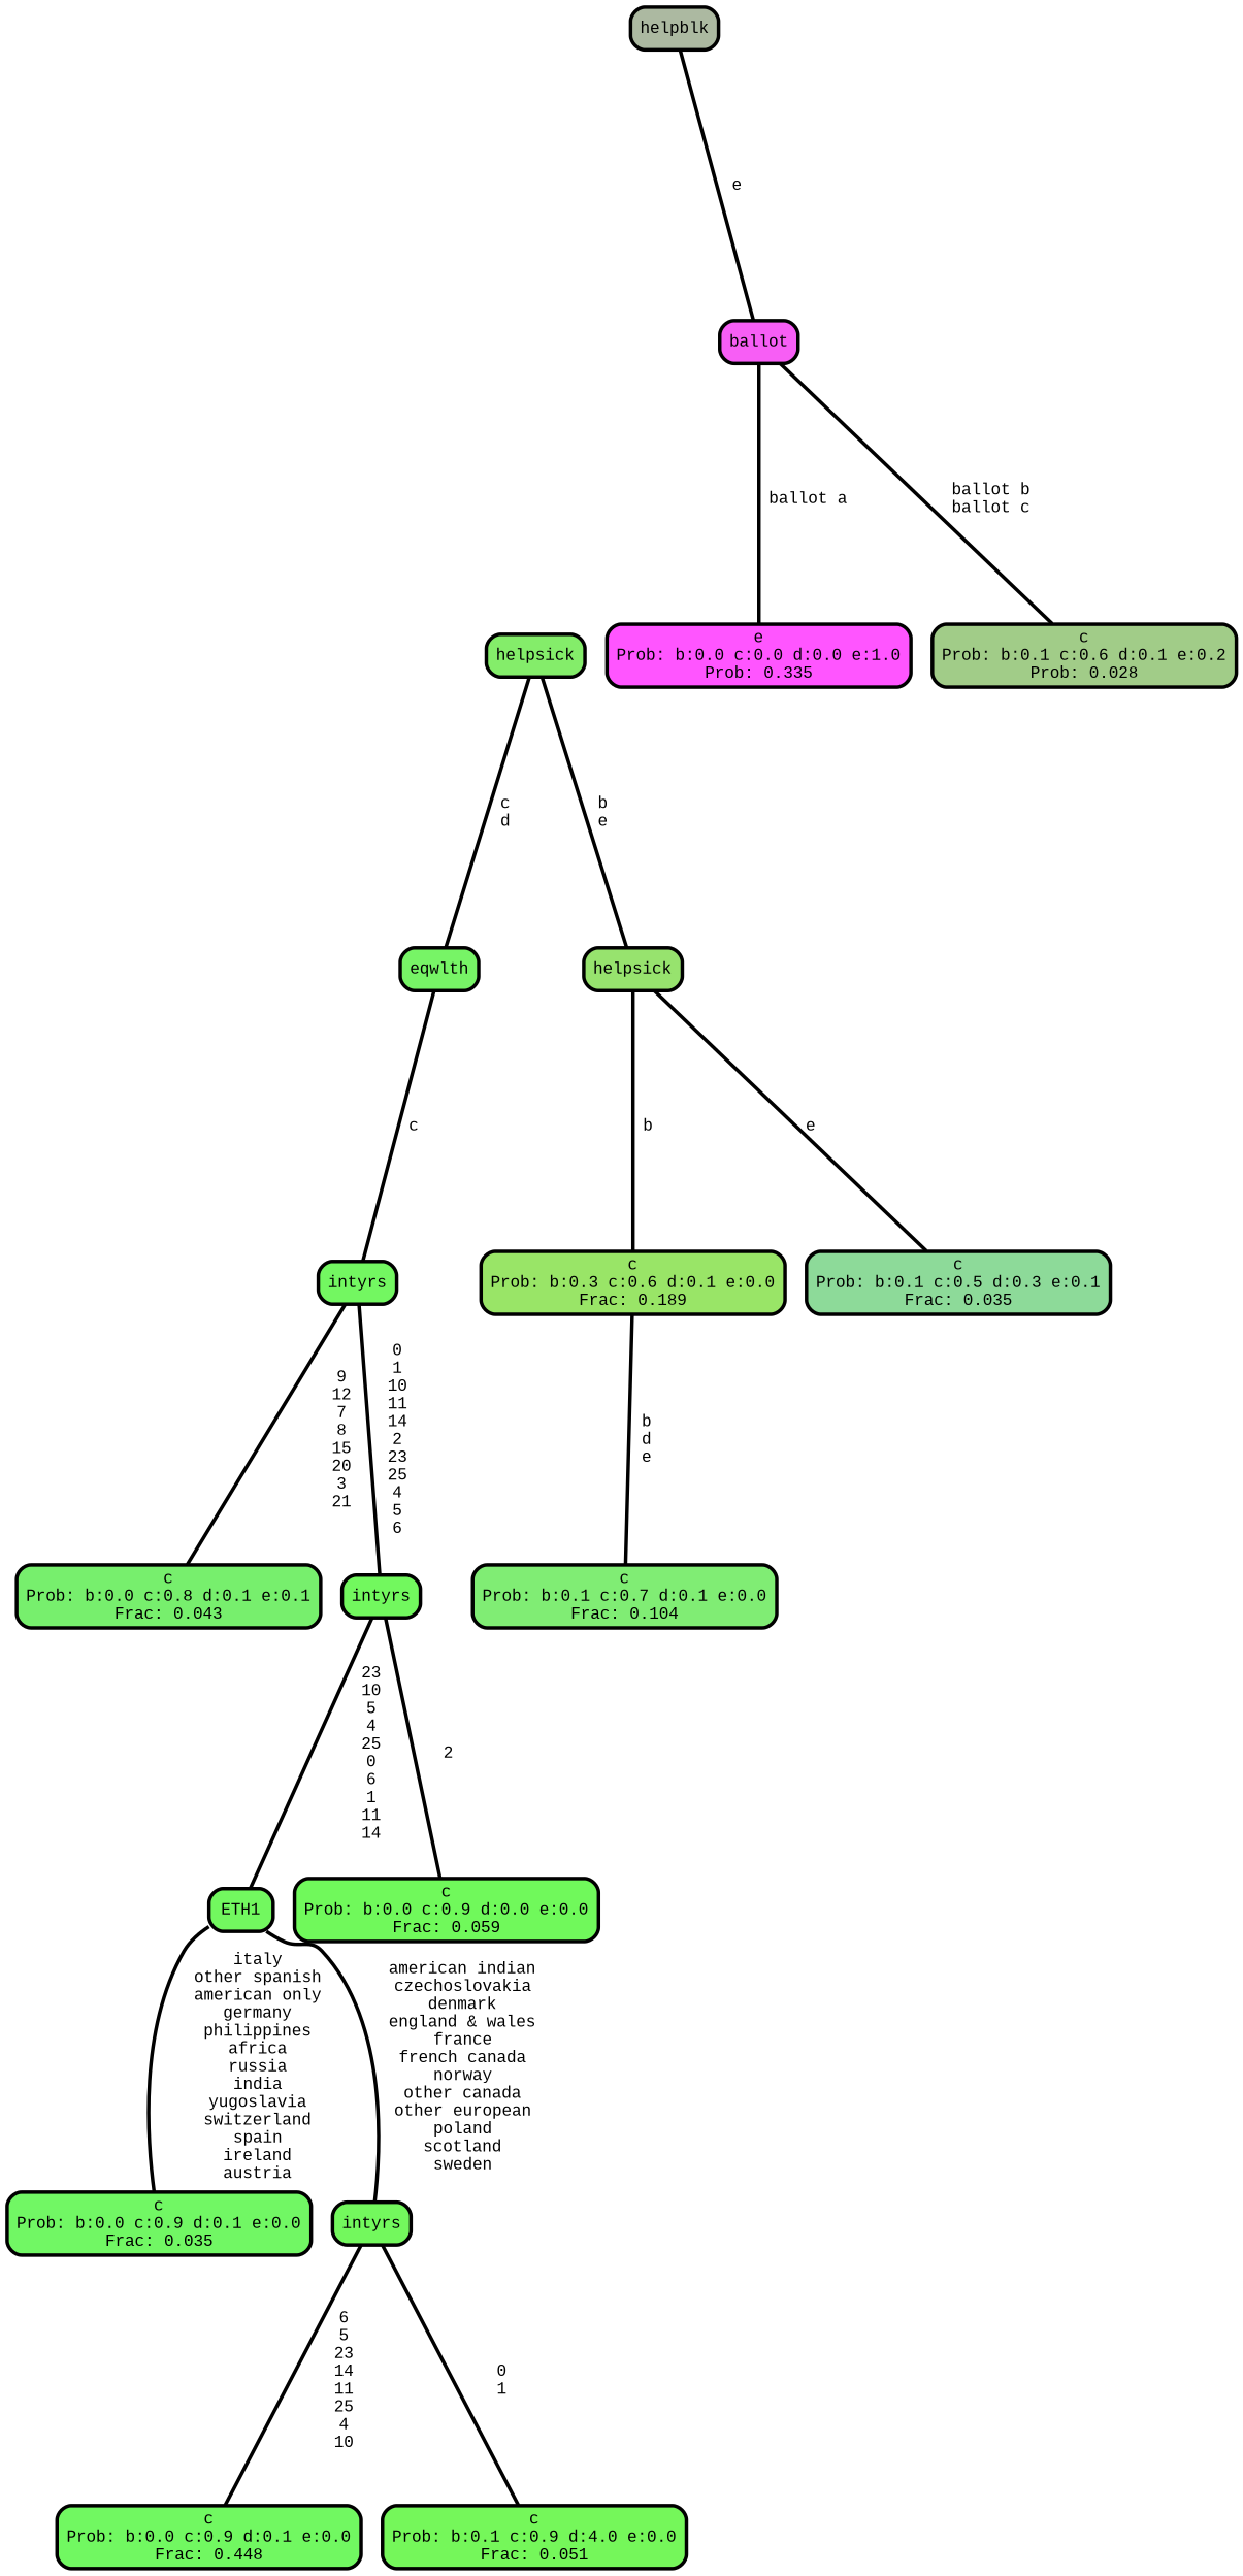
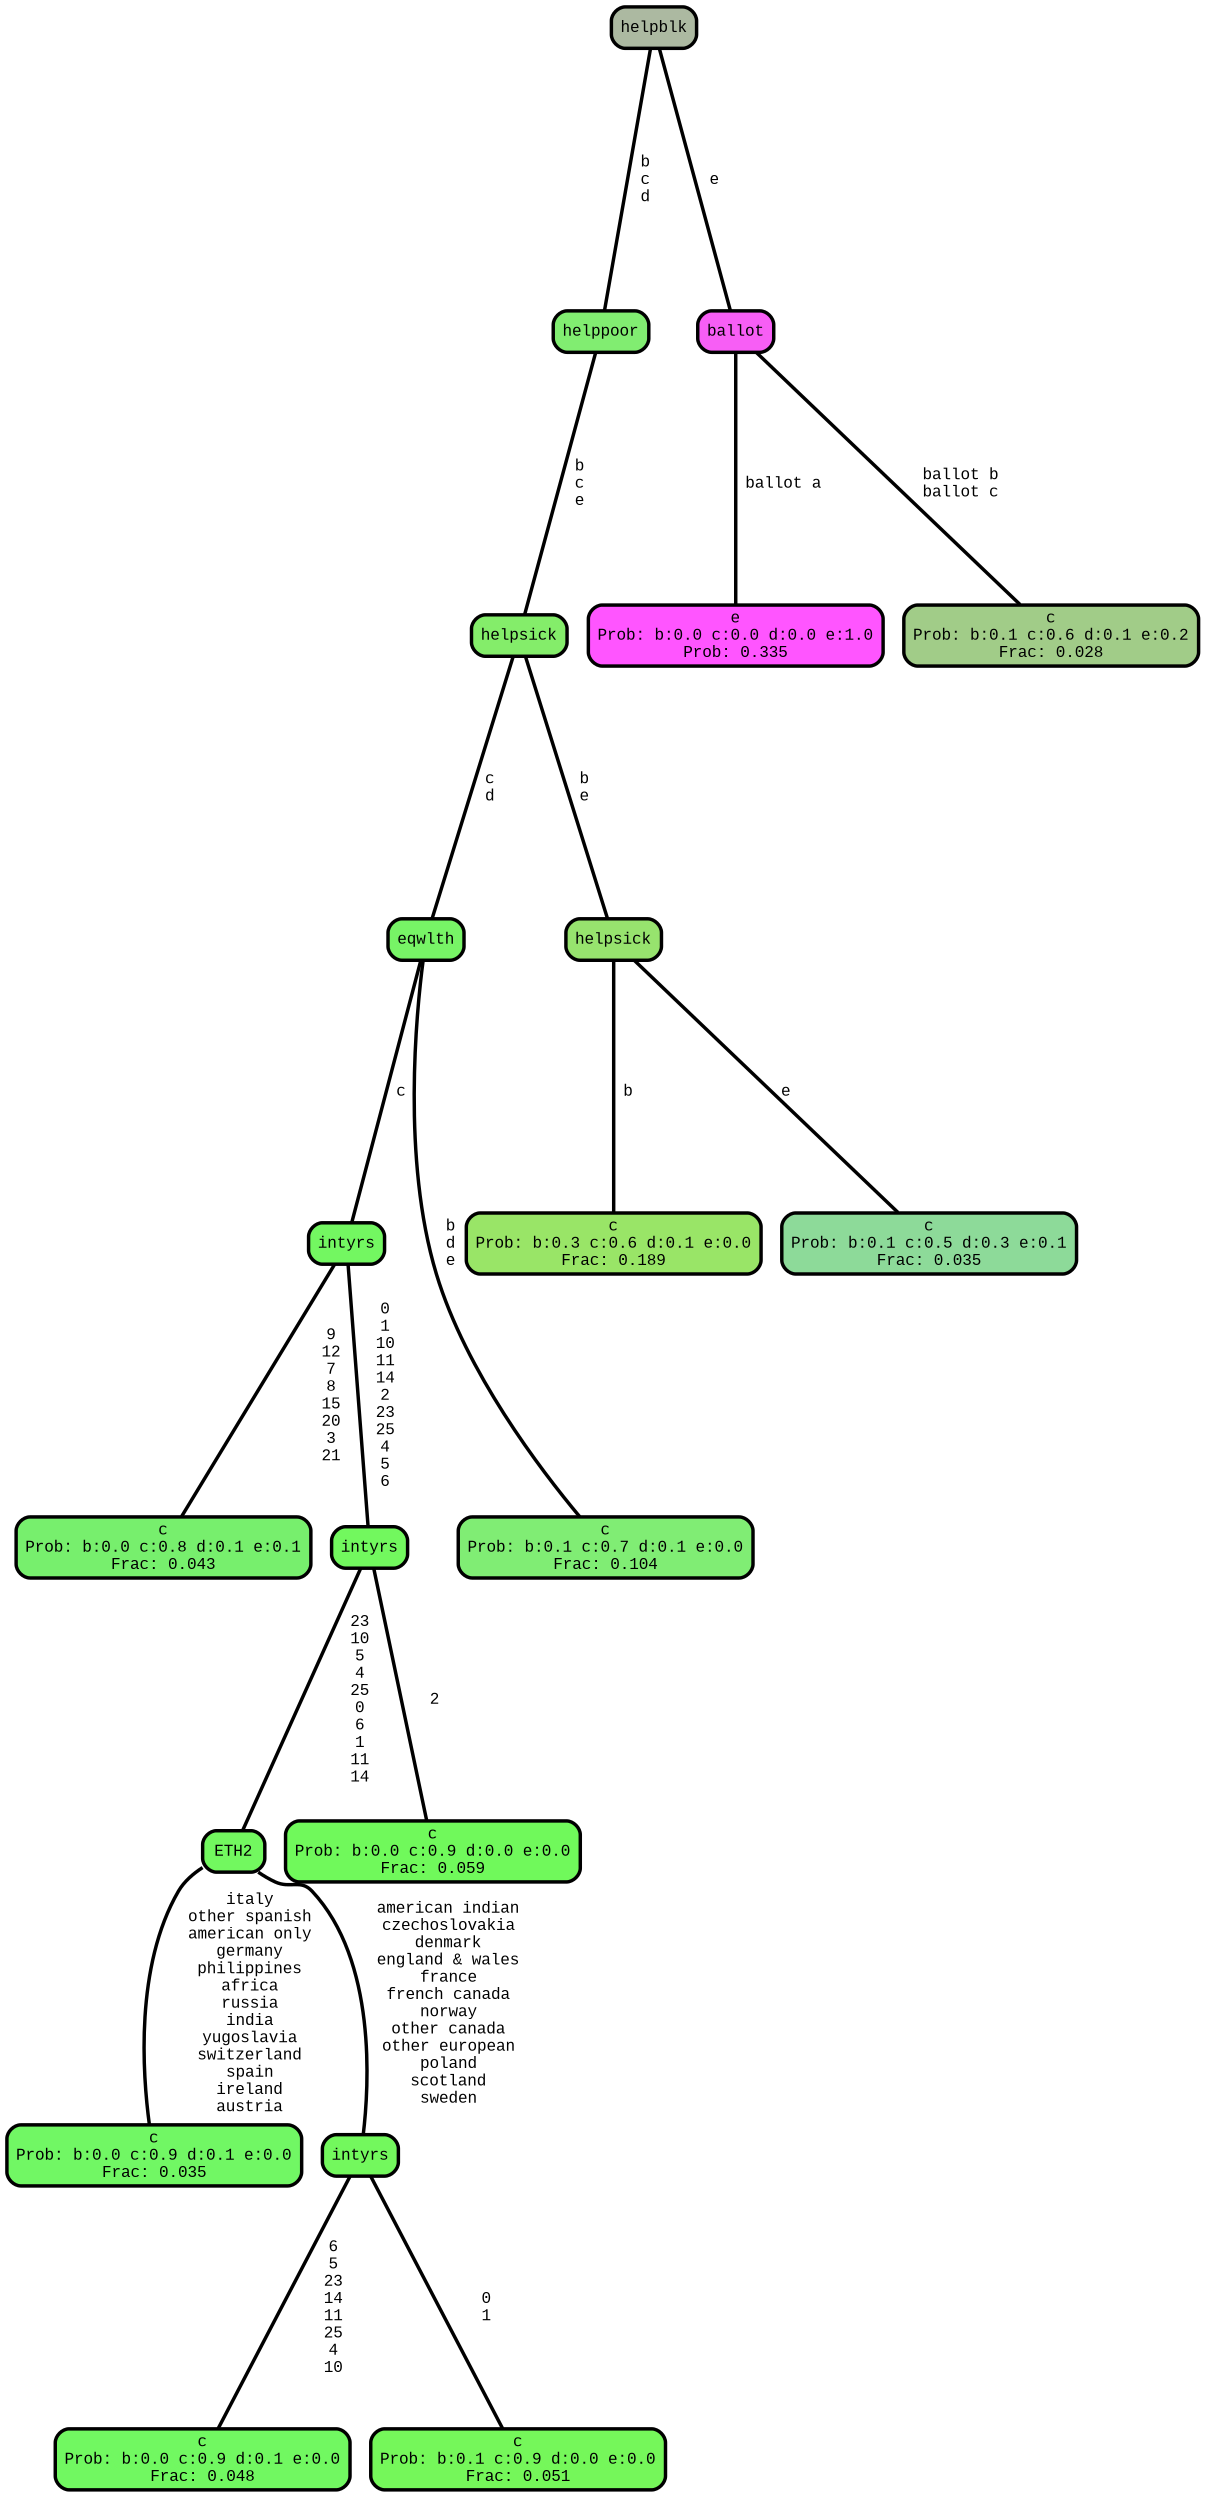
  graph {
    fontname="Liberation Mono"
    ranksep="0 equally"
    splines=straight
    node [color=black fontcolor=black fontname="Liberation Mono" penwidth=3 shape=box style="filled, rounded"]
    edge [color=black fontname="Liberation Mono" penwidth=3]
+   n1 [fillcolor="#81ed71" label=helppoor]
    n2 [fillcolor="#84ed6a" label=helpsick]
    n3 [fillcolor="#77f466" label=eqwlth]
    n4 [fillcolor="#97e36e" label=helpsick]
    n5 [fillcolor="#77ef6d" label="c\nProb: b:0.0 c:0.8 d:0.1 e:0.1\nFrac: 0.043"]
    n6 [fillcolor="#73f761" label=intyrs]
    n7 [fillcolor="#72f85e" label=intyrs]
-   n8 [fillcolor="#72f85f" label=ETH1]
+   n8 [fillcolor="#72f85f" label=ETH2]
    n9 [fillcolor="#70f95b" label="c\nProb: b:0.0 c:0.9 d:0.0 e:0.0\nFrac: 0.059"]
    n10 [fillcolor="#71f764" label="c\nProb: b:0.0 c:0.9 d:0.1 e:0.0\nFrac: 0.035"]
    n11 [fillcolor="#73f85d" label=intyrs]
-   n12 [fillcolor="#71f861" label="c\nProb: b:0.0 c:0.9 d:0.1 e:0.0\nFrac: 0.448"]
-   n13 [fillcolor="#75f75a" label="c\nProb: b:0.1 c:0.9 d:4.0 e:0.0\nFrac: 0.051"]
+   n12 [fillcolor="#71f861" label="c\nProb: b:0.0 c:0.9 d:0.1 e:0.0\nFrac: 0.048"]
+   n13 [fillcolor="#75f75a" label="c\nProb: b:0.1 c:0.9 d:0.0 e:0.0\nFrac: 0.051"]
    n14 [fillcolor="#80ed74" label="c\nProb: b:0.1 c:0.7 d:0.1 e:0.0\nFrac: 0.104"]
    n15 [fillcolor="#99e567" label="c\nProb: b:0.3 c:0.6 d:0.1 e:0.0\nFrac: 0.189"]
    n16 [fillcolor="#8dda99" label="c\nProb: b:0.1 c:0.5 d:0.3 e:0.1\nFrac: 0.035"]
    n17 [fillcolor="#acb9a1" label=helpblk]
    n18 [fillcolor="#f75ef5" label=ballot]
    n19 [fillcolor="#ff55ff" label="e\nProb: b:0.0 c:0.0 d:0.0 e:1.0\nProb: 0.335"]
-   n20 [fillcolor="#a1cc88" label="c\nProb: b:0.1 c:0.6 d:0.1 e:0.2\nProb: 0.028"]
+   n20 [fillcolor="#a1cc88" label="c\nProb: b:0.1 c:0.6 d:0.1 e:0.2\nFrac: 0.028"]
    subgraph sub_1 {
      rank=same
    }
+   n1 -- n2 [label=" b\n c\n e"]
    n2 -- n3 [label=" c\n d"]
    n2 -- n4 [label=" b\n e"]
    n3 -- n6 [label=" c"]
-   n15 -- n14 [label=" b\n d\n e"]
+   n3 -- n14 [label=" b\n d\n e"]
    n4 -- n15 [label=" b"]
    n4 -- n16 [label=" e"]
    n6 -- n5 [label=" 9\n 12\n 7\n 8\n 15\n 20\n 3\n 21"]
    n6 -- n7 [label=" 0\n 1\n 10\n 11\n 14\n 2\n 23\n 25\n 4\n 5\n 6"]
    n7 -- n8 [label=" 23\n 10\n 5\n 4\n 25\n 0\n 6\n 1\n 11\n 14"]
    n7 -- n9 [label=" 2"]
    n8 -- n10 [label=" italy\n other spanish\n american only\n germany\n philippines\n africa\n russia\n india\n yugoslavia\n switzerland\n spain\n ireland\n austria"]
    n8 -- n11 [label=" american indian\n czechoslovakia\n denmark\n england & wales\n france\n french canada\n norway\n other canada\n other european\n poland\n scotland\n sweden"]
    n11 -- n12 [label=" 6\n 5\n 23\n 14\n 11\n 25\n 4\n 10"]
    n11 -- n13 [label=" 0\n 1"]
+   n17 -- n1 [label=" b\n c\n d"]
    n17 -- n18 [label=" e"]
    n18 -- n19 [label=" ballot a"]
    n18 -- n20 [label=" ballot b\n ballot c"]
  }
